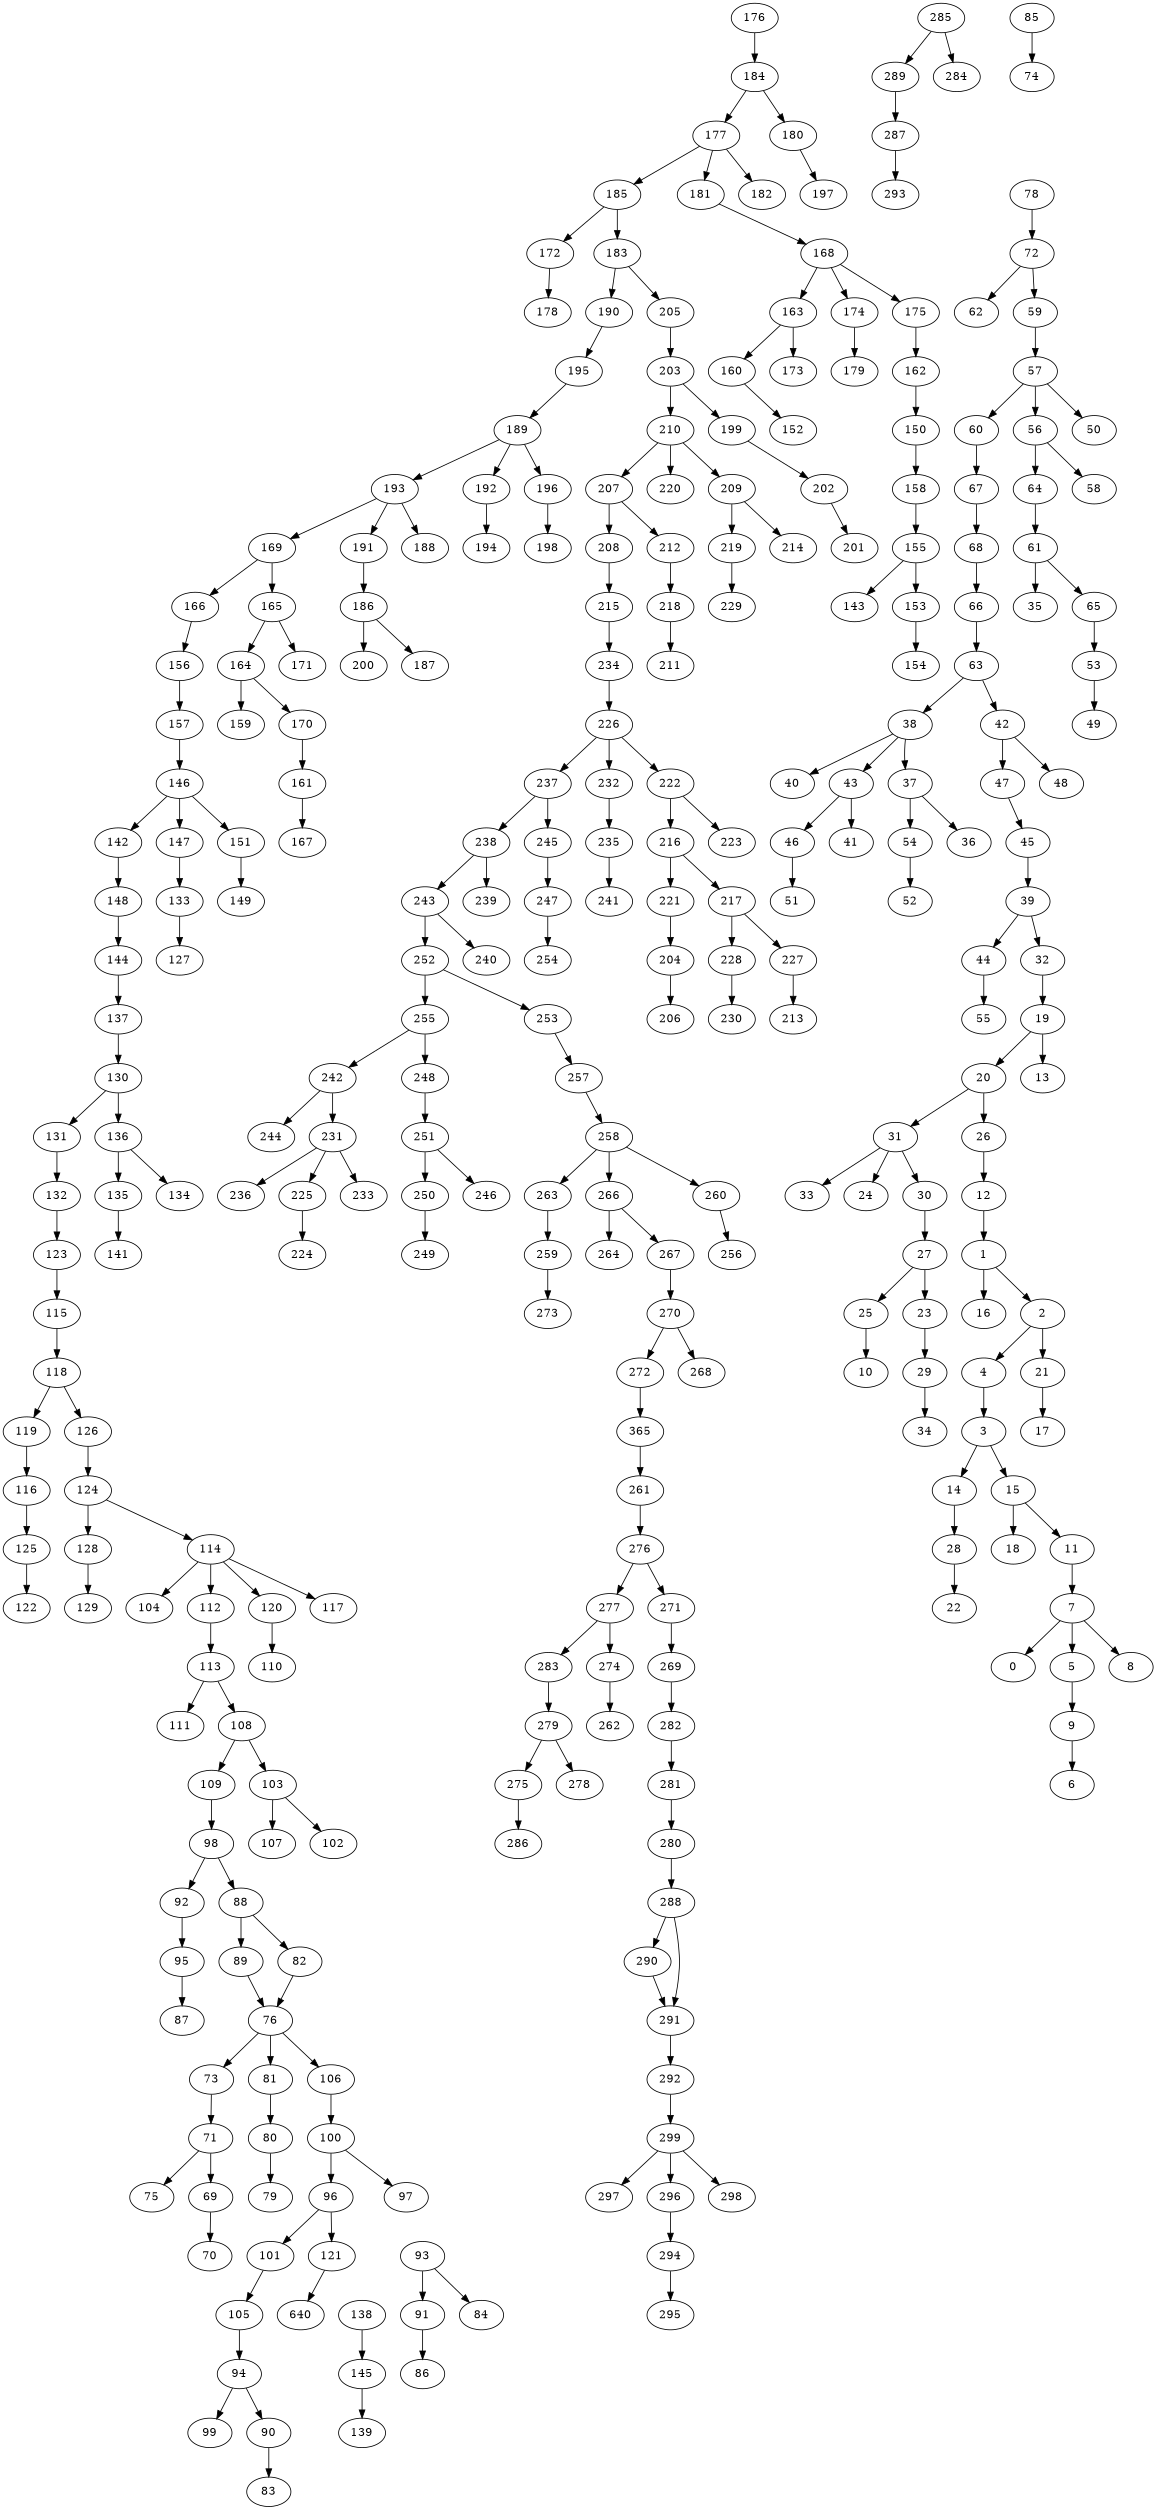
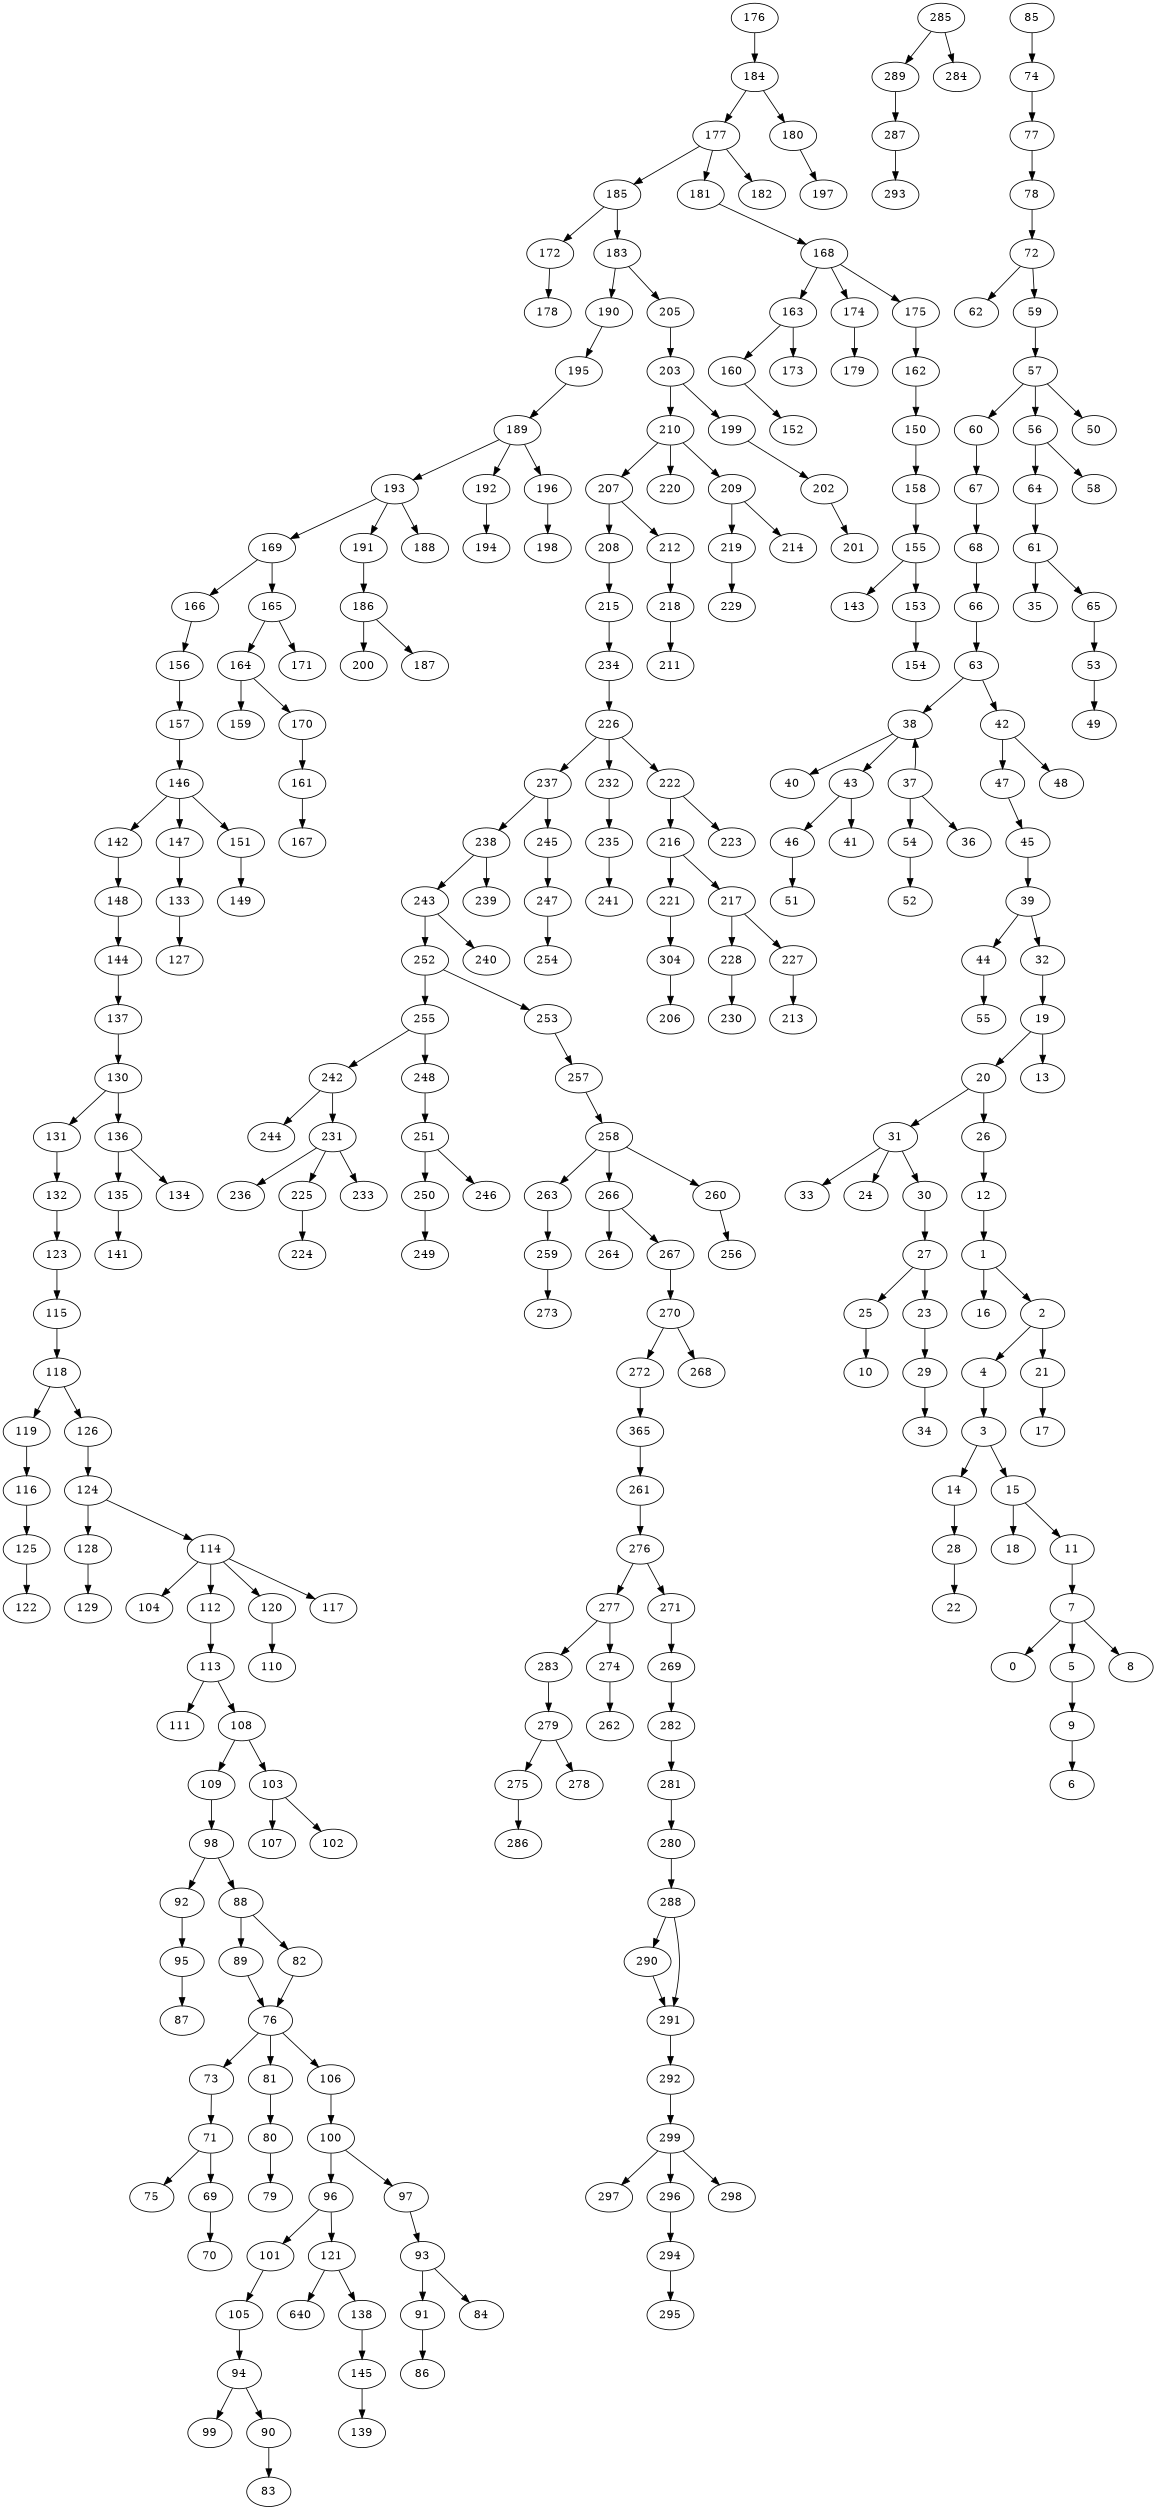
  digraph {
    176
    184
    177
    180
    185
    181
    182
    197
    172
    183
    168
    178
    190
    205
    163
    174
    175
    160
    173
    179
    162
    152
    150
    158
    155
    143
    153
    154
    195
    203
    189
    193
    192
    196
    169
    191
    188
    194
    198
    166
    165
    186
    156
    164
    171
    157
    159
    170
    161
    200
    187
    146
    142
    147
    151
    148
    133
    149
    144
    137
    130
    167
    210
    199
    207
    220
    209
    202
    208
    212
    219
    214
    215
    218
    234
    226
    237
    232
    222
    238
    245
    235
    216
    223
    243
    239
    247
    252
    240
    211
    241
    254
    221
    217
-   204
+   204 [label=304]
    228
    227
    206
    230
    213
    131
    136
    132
    135
    134
    123
    115
    141
    255
    253
    242
    248
    257
    244
    231
    251
    236
    225
    233
    250
    246
    249
    258
    224
    229
    263
    266
    260
    259
    264
    267
    256
    273
    270
    272
    268
    n137 [label=365]
    261
    276
    277
    271
    283
    274
    269
    279
    262
    275
    278
    286
    282
    281
    280
    288
    290
    291
    285
    289
    284
    292
    287
    293
    299
    297
    296
    298
    294
    295
    118
    119
    126
    116
    124
    125
    128
    114
    129
    104
    112
    120
    117
    113
    110
    111
    108
    109
    103
    98
    107
    102
    92
    88
    95
    89
    82
    87
    122
    76
    85
    74
    73
    81
    106
+   77
    71
    80
    100
    75
    69
    79
    96
    97
    78
    72
    62
    59
    57
    70
    101
    121
    93
    105
    n222 [label=640]
    138
    91
    84
    86
    94
    99
    90
    83
    145
    60
    56
    50
    67
    64
    58
    68
    61
    35
    65
    53
    66
    63
    38
    42
    40
    43
    37
    47
    48
    46
    41
    54
    36
    51
    45
    39
    44
    32
    55
    19
    52
    20
    13
    31
    26
    49
    33
    24
    30
    12
    27
    1
    16
    2
    4
    21
    3
    17
    14
    15
    28
    18
    11
    22
    7
    0
    5
    8
    9
    6
    25
    23
    10
    29
    34
    139
    127
    201
    176 -> 184
    184 -> 177
    184 -> 180
    177 -> 185
    177 -> 181
    177 -> 182
    180 -> 197
    185 -> 172
    185 -> 183
    181 -> 168
    172 -> 178
    183 -> 190
    183 -> 205
    168 -> 163
    168 -> 174
    168 -> 175
    190 -> 195
    205 -> 203
    163 -> 160
    163 -> 173
    174 -> 179
    175 -> 162
    160 -> 152
    162 -> 150
    150 -> 158
    158 -> 155
    155 -> 143
    155 -> 153
    153 -> 154
    195 -> 189
    203 -> 210
    203 -> 199
    189 -> 193
    189 -> 192
    189 -> 196
    193 -> 169
    193 -> 191
    193 -> 188
    192 -> 194
    196 -> 198
    169 -> 166
    169 -> 165
    191 -> 186
    166 -> 156
    165 -> 164
    165 -> 171
    186 -> 200
    186 -> 187
    156 -> 157
    164 -> 159
    164 -> 170
    157 -> 146
    170 -> 161
    161 -> 167
    146 -> 142
    146 -> 147
    146 -> 151
    142 -> 148
    147 -> 133
    151 -> 149
    148 -> 144
    133 -> 127
    144 -> 137
    137 -> 130
    130 -> 131
    130 -> 136
    210 -> 207
    210 -> 220
    210 -> 209
    199 -> 202
    207 -> 208
    207 -> 212
    209 -> 219
    209 -> 214
    202 -> 201
    208 -> 215
    212 -> 218
    219 -> 229
    215 -> 234
    218 -> 211
    234 -> 226
    226 -> 237
    226 -> 232
    226 -> 222
    237 -> 238
    237 -> 245
    232 -> 235
    222 -> 216
    222 -> 223
    238 -> 243
    238 -> 239
    245 -> 247
    235 -> 241
    216 -> 221
    216 -> 217
    243 -> 252
    243 -> 240
    247 -> 254
    252 -> 255
    252 -> 253
    221 -> 204
    217 -> 228
    217 -> 227
    204 -> 206
    228 -> 230
    227 -> 213
    131 -> 132
    136 -> 135
    136 -> 134
    132 -> 123
    135 -> 141
    123 -> 115
    115 -> 118
    255 -> 242
    255 -> 248
    253 -> 257
    242 -> 244
    242 -> 231
    248 -> 251
    257 -> 258
    231 -> 236
    231 -> 225
    231 -> 233
    251 -> 250
    251 -> 246
    225 -> 224
    250 -> 249
    258 -> 263
    258 -> 266
    258 -> 260
    263 -> 259
    266 -> 264
    266 -> 267
    260 -> 256
    259 -> 273
    267 -> 270
    270 -> 272
    270 -> 268
    272 -> n137
    n137 -> 261
    261 -> 276
    276 -> 277
    276 -> 271
    277 -> 283
    277 -> 274
    271 -> 269
    283 -> 279
    274 -> 262
    269 -> 282
    279 -> 275
    279 -> 278
    275 -> 286
    282 -> 281
    281 -> 280
    280 -> 288
    288 -> 290
    288 -> 291
    290 -> 291
    291 -> 292
    285 -> 289
    285 -> 284
    289 -> 287
    292 -> 299
    287 -> 293
    299 -> 297
    299 -> 296
    299 -> 298
    296 -> 294
    294 -> 295
    118 -> 119
    118 -> 126
    119 -> 116
    126 -> 124
    116 -> 125
    124 -> 128
    124 -> 114
    125 -> 122
    128 -> 129
    114 -> 104
    114 -> 112
    114 -> 120
    114 -> 117
    112 -> 113
    120 -> 110
    113 -> 111
    113 -> 108
    108 -> 109
    108 -> 103
    109 -> 98
    103 -> 107
    103 -> 102
    98 -> 92
    98 -> 88
    92 -> 95
    88 -> 89
    88 -> 82
    95 -> 87
    89 -> 76
    82 -> 76
    76 -> 73
    76 -> 81
    76 -> 106
    85 -> 74
+   74 -> 77
    73 -> 71
    81 -> 80
    106 -> 100
+   77 -> 78
    71 -> 75
    71 -> 69
    80 -> 79
    100 -> 96
    100 -> 97
    69 -> 70
    96 -> 101
    96 -> 121
+   97 -> 93
    78 -> 72
    72 -> 62
    72 -> 59
    59 -> 57
    57 -> 60
    57 -> 56
    57 -> 50
    101 -> 105
    121 -> n222
+   121 -> 138
    93 -> 91
    93 -> 84
    105 -> 94
    138 -> 145
    91 -> 86
    94 -> 99
    94 -> 90
    90 -> 83
    145 -> 139
    60 -> 67
    56 -> 64
    56 -> 58
    67 -> 68
    64 -> 61
    68 -> 66
    61 -> 35
    61 -> 65
    65 -> 53
    53 -> 49
    66 -> 63
    63 -> 38
    63 -> 42
    38 -> 40
    38 -> 43
-   38 -> 37
+   37 -> 38
    42 -> 47
    42 -> 48
    43 -> 46
    43 -> 41
    37 -> 54
    37 -> 36
    47 -> 45
    46 -> 51
    54 -> 52
    45 -> 39
    39 -> 44
    39 -> 32
    44 -> 55
    32 -> 19
    19 -> 20
    19 -> 13
    20 -> 31
    20 -> 26
    31 -> 33
    31 -> 24
    31 -> 30
    26 -> 12
    30 -> 27
    12 -> 1
    27 -> 25
    27 -> 23
    1 -> 16
    1 -> 2
    2 -> 4
    2 -> 21
    4 -> 3
    21 -> 17
    3 -> 14
    3 -> 15
    14 -> 28
    15 -> 18
    15 -> 11
    28 -> 22
    11 -> 7
    7 -> 0
    7 -> 5
    7 -> 8
    5 -> 9
    9 -> 6
    25 -> 10
    23 -> 29
    29 -> 34
  }
